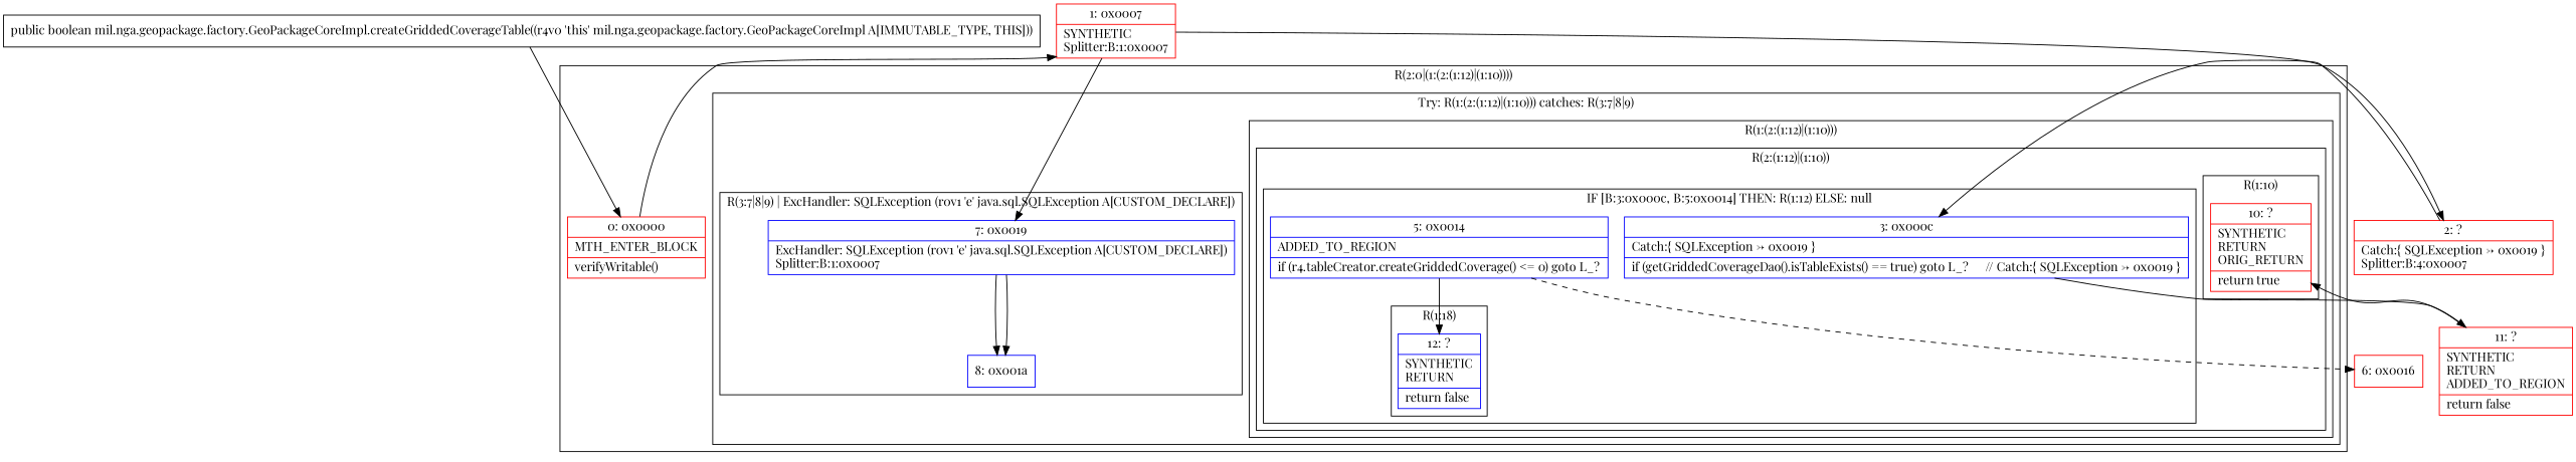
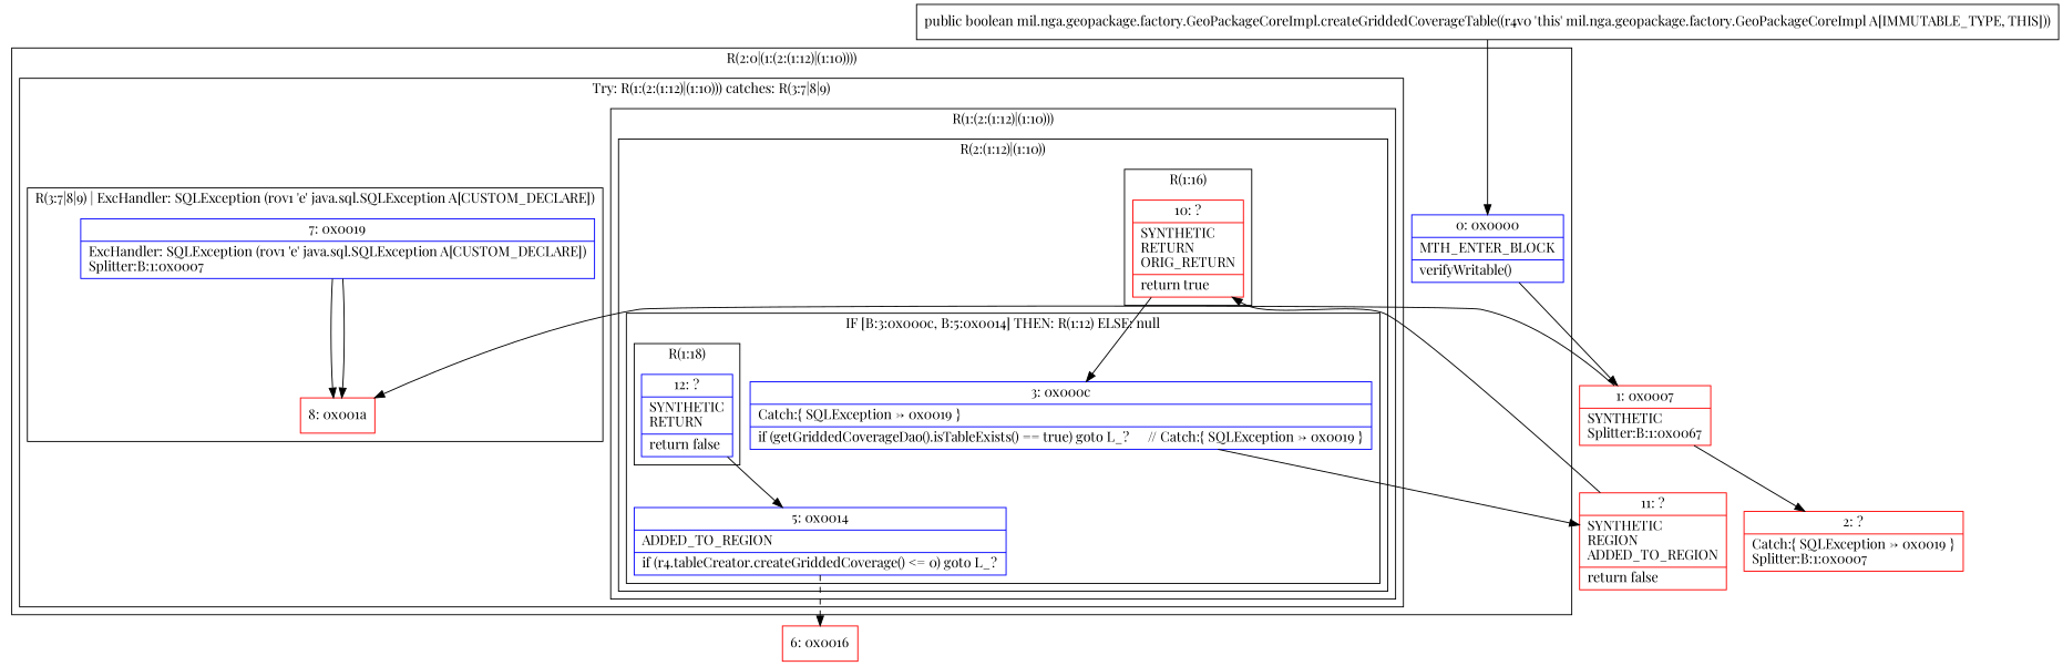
  digraph {
    fontname="Playfair Display"
    node [color=blue fontname="Playfair Display" shape=record]
    edge [fontname="Playfair Display"]
    n1 [label="{12\:\ ?|SYNTHETIC\lRETURN\l|return false\l}"]
    n2 [label="{3\:\ 0x000c|Catch:\{ SQLException \-\> 0x0019 \}\l|if (getGriddedCoverageDao().isTableExists() == true) goto L_?     \/\/ Catch:\{ SQLException \-\> 0x0019 \}\l}"]
    n3 [label="{5\:\ 0x0014|ADDED_TO_REGION\l|if (r4.tableCreator.createGriddedCoverage() \<= 0) goto L_?\l}"]
    n4 [color=red label="{10\:\ ?|SYNTHETIC\lRETURN\lORIG_RETURN\l|return true\l}"]
    n5 [label="{7\:\ 0x0019|ExcHandler: SQLException (r0v1 'e' java.sql.SQLException A[CUSTOM_DECLARE])\lSplitter:B:1:0x0007\l}"]
-   n6 [label="{8\:\ 0x001a}"]
-   n7 [color=red label="{0\:\ 0x0000|MTH_ENTER_BLOCK\l|verifyWritable()\l}"]
-   n8 [color=red label="{11\:\ ?|SYNTHETIC\lRETURN\lADDED_TO_REGION\l|return false\l}"]
+   n6 [color=red label="{8\:\ 0x001a}"]
+   n7 [label="{0\:\ 0x0000|MTH_ENTER_BLOCK\l|verifyWritable()\l}"]
+   n8 [color=red label="{11\:\ ?|SYNTHETIC\lREGION\lADDED_TO_REGION\l|return false\l}"]
    n9 [color=red label="{6\:\ 0x0016}"]
-   n10 [color=red label="{1\:\ 0x0007|SYNTHETIC\lSplitter:B:1:0x0007\l}"]
-   n11 [color=red label="{2\:\ ?|Catch:\{ SQLException \-\> 0x0019 \}\lSplitter:B:4:0x0007\l}"]
+   n10 [color=red label="{1\:\ 0x0007|SYNTHETIC\lSplitter:B:1:0x0067\l}"]
+   n11 [color=red label="{2\:\ ?|Catch:\{ SQLException \-\> 0x0019 \}\lSplitter:B:1:0x0007\l}"]
    n12 [label="{public boolean mil.nga.geopackage.factory.GeoPackageCoreImpl.createGriddedCoverageTable((r4v0 'this' mil.nga.geopackage.factory.GeoPackageCoreImpl A[IMMUTABLE_TYPE, THIS])) }" color=""]
    subgraph cluster_1 {
      label="R(2:0|(1:(2:(1:12)|(1:10))))"
      n7
      subgraph cluster_2 {
        label="Try: R(1:(2:(1:12)|(1:10))) catches: R(3:7|8|9)"
        subgraph cluster_3 {
          label="R(1:(2:(1:12)|(1:10)))"
          subgraph cluster_4 {
            label="R(2:(1:12)|(1:10))"
            subgraph cluster_5 {
              label="IF [B:3:0x000c, B:5:0x0014] THEN: R(1:12) ELSE: null"
              n2
              n3
              subgraph cluster_6 {
                label="R(1:18)"
                n1
              }
            }
            subgraph cluster_7 {
-             label="R(1:10)"
+             label="R(1:16)"
              n4
            }
          }
        }
        subgraph cluster_8 {
          label="R(3:7|8|9) | ExcHandler: SQLException (r0v1 'e' java.sql.SQLException A[CUSTOM_DECLARE])\l"
          n5
          n6
        }
      }
    }
    subgraph cluster_9 {
      label="R(3:7|8|9) | ExcHandler: SQLException (r0v1 'e' java.sql.SQLException A[CUSTOM_DECLARE])\l"
    }
    n2 -> n8
-   n3 -> n1
+   n1 -> n3
    n3 -> n9 [style=dashed]
    n5 -> n6
    n5 -> n6
    n7 -> n10
    n8 -> n4
-   n10 -> n5
+   n10 -> n6
    n10 -> n11
-   n11 -> n2
+   n4 -> n2
    n12 -> n7
  }
